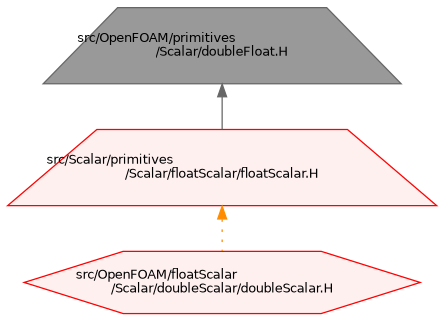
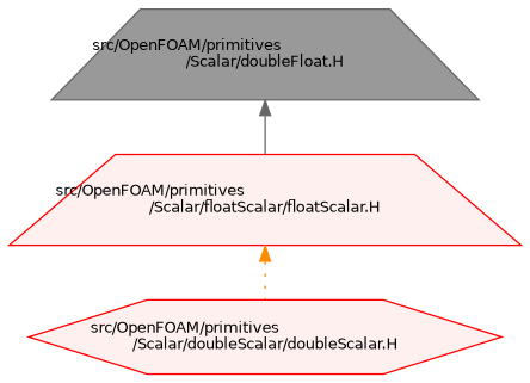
  digraph {
    node [color=red fillcolor="#FFF0F0" fontname=Helvetica fontsize=10 shape=trapezium style=filled]
    edge [dir=back fontname=Helvetica fontsize=10 labelfontname=Helvetica labelfontsize=10]
    n1 [color=gray40 fillcolor=grey60 fontcolor=black height=0.2 label="src/OpenFOAM/primitives\l/Scalar/doubleFloat.H" width=0.4]
-   n2 [height=0.2 label="src/Scalar/primitives\l/Scalar/floatScalar/floatScalar.H" width=0.4]
-   n3 [height=0.2 label="src/OpenFOAM/floatScalar\l/Scalar/doubleScalar/doubleScalar.H" shape=hexagon width=0.4]
+   n2 [height=0.2 label="src/OpenFOAM/primitives\l/Scalar/floatScalar/floatScalar.H" width=0.4]
+   n3 [height=0.2 label="src/OpenFOAM/primitives\l/Scalar/doubleScalar/doubleScalar.H" shape=hexagon width=0.4]
    n1 -> n2 [color=gray40 style=solid]
    n2 -> n3 [color=darkorange style=dotted]
  }
